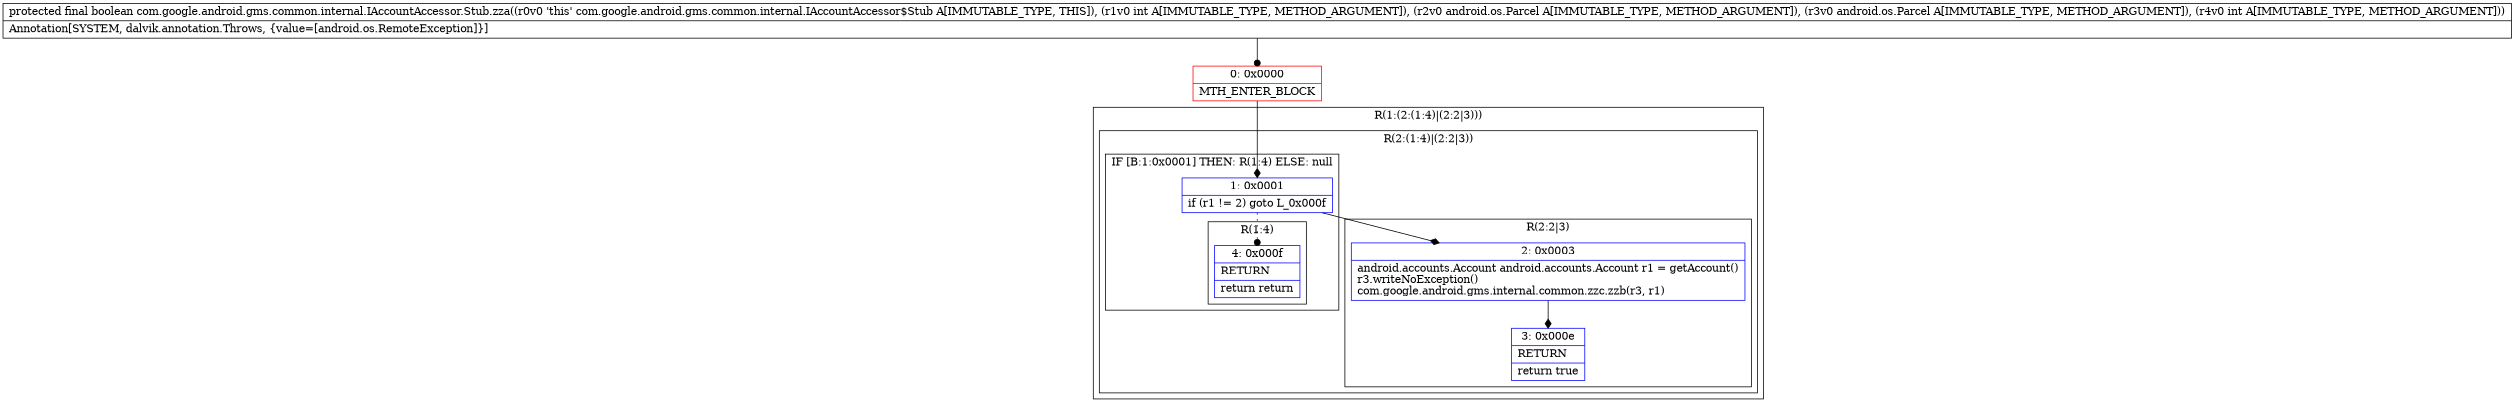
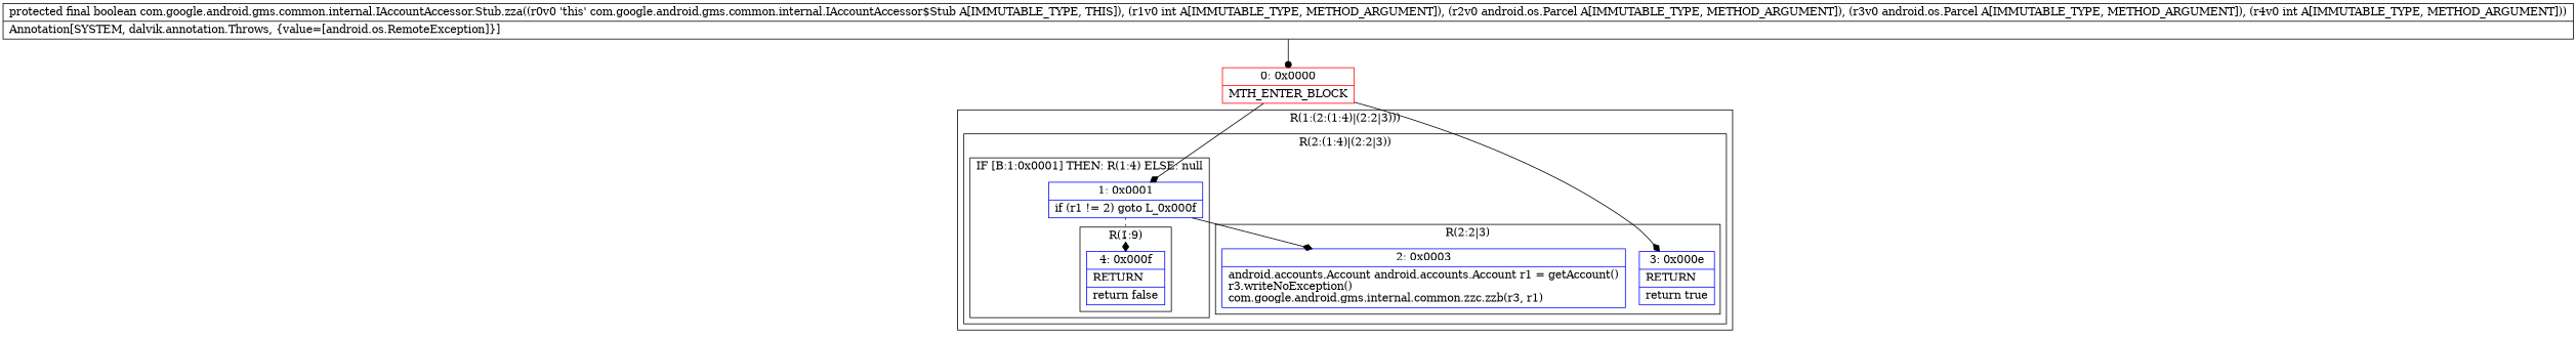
  digraph {
    node [color=blue shape=record]
    edge [arrowhead=diamond style=solid]
-   n1 [label="{4\:\ 0x000f|RETURN\l|return return\l}"]
+   n1 [label="{4\:\ 0x000f|RETURN\l|return false\l}"]
    n2 [label="{1\:\ 0x0001|if (r1 != 2) goto L_0x000f\l}"]
    n3 [label="{2\:\ 0x0003|android.accounts.Account android.accounts.Account r1 = getAccount()\lr3.writeNoException()\lcom.google.android.gms.internal.common.zzc.zzb(r3, r1)\l}"]
    n4 [label="{3\:\ 0x000e|RETURN\l|return true\l}"]
    n5 [color=red label="{0\:\ 0x0000|MTH_ENTER_BLOCK\l}"]
    n6 [label="{protected final boolean com.google.android.gms.common.internal.IAccountAccessor.Stub.zza((r0v0 'this' com.google.android.gms.common.internal.IAccountAccessor$Stub A[IMMUTABLE_TYPE, THIS]), (r1v0 int A[IMMUTABLE_TYPE, METHOD_ARGUMENT]), (r2v0 android.os.Parcel A[IMMUTABLE_TYPE, METHOD_ARGUMENT]), (r3v0 android.os.Parcel A[IMMUTABLE_TYPE, METHOD_ARGUMENT]), (r4v0 int A[IMMUTABLE_TYPE, METHOD_ARGUMENT]))  | Annotation[SYSTEM, dalvik.annotation.Throws, \{value=[android.os.RemoteException]\}]\l}" color=""]
    subgraph cluster_1 {
      label="R(1:(2:(1:4)|(2:2|3)))"
      subgraph cluster_2 {
        label="R(2:(1:4)|(2:2|3))"
        subgraph cluster_3 {
          label="IF [B:1:0x0001] THEN: R(1:4) ELSE: null"
          n2
          subgraph cluster_4 {
-           label="R(1:4)"
+           label="R(1:9)"
            n1
          }
        }
        subgraph cluster_5 {
          label="R(2:2|3)"
          n3
          n4
        }
      }
    }
-   n2 -> n1 [arrowhead=dot style=dotted]
+   n2 -> n1 [style=dotted]
    n2 -> n3
-   n3 -> n4
+   n5 -> n4
    n5 -> n2
    n6 -> n5 [arrowhead=dot]
  }
